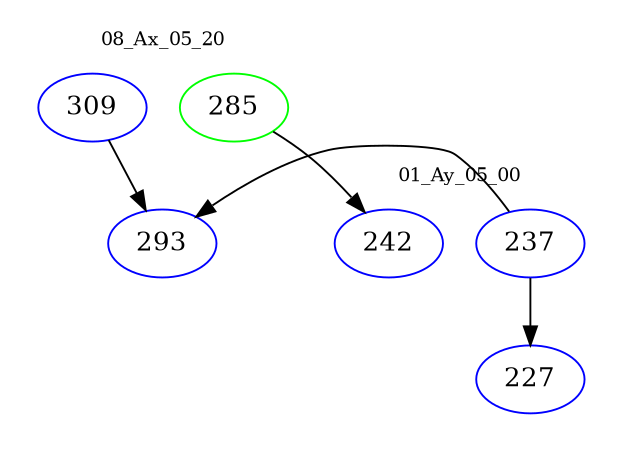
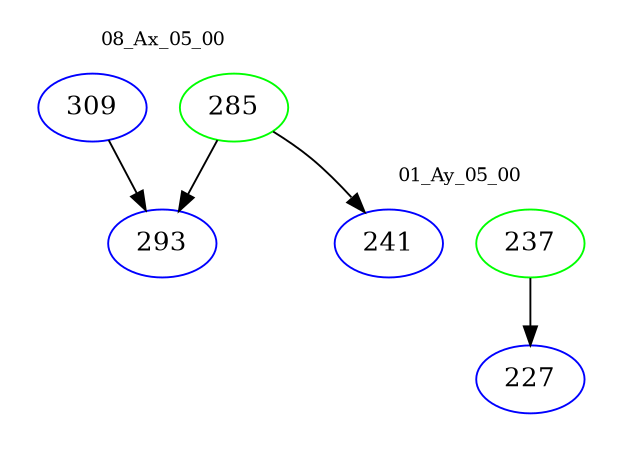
  digraph {
    node [color=blue]
    edge [color=black]
    n1 [color=green label=285]
    n2 [label=293]
    n3 [label=309]
-   n4 [label=237]
+   n4 [color=green label=237]
    n5 [label=227]
-   n6 [label=242]
+   n6 [label=241]
    subgraph cluster_1 {
      color=white
      fontsize=10
-     label="08_Ax_05_20"
+     label="08_Ax_05_00"
      n1
      n2
      n3
    }
    subgraph cluster_2 {
      color=white
      fontsize=10
      label="01_Ay_05_00"
      n4
      n5
      n6
    }
-   n4 -> n2
+   n1 -> n2
    n1 -> n6
    n3 -> n2
    n4 -> n5
  }
